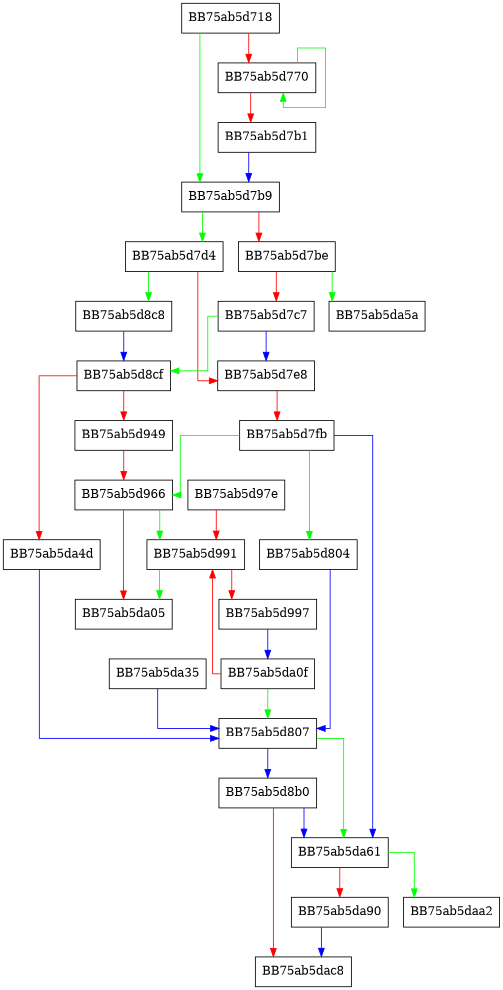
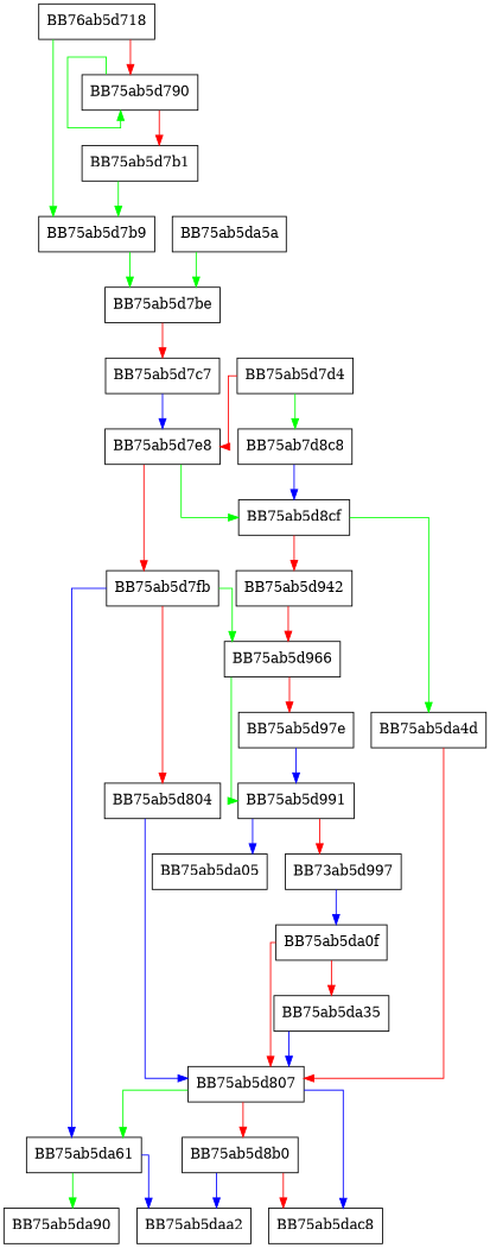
  digraph {
    splines=ortho
    node [shape=box]
    edge [color=red]
-   BB75ab5d718
+   BB75ab5d718 [label=BB76ab5d718]
    BB75ab5d7b9
-   BB75ab5d790 [label=BB75ab5d770]
+   BB75ab5d790
    BB75ab5d7d4
    BB75ab5d7be
    BB75ab5d7b1
    BB75ab5d7e8
-   BB75ab5d8c8
+   BB75ab5d8c8 [label=BB75ab7d8c8]
    BB75ab5da5a
    BB75ab5d7c7
    BB75ab5d8cf
    BB75ab5d7fb
    BB75ab5da61
    BB75ab5daa2
    BB75ab5da90
    BB75ab5da4d
-   BB75ab5d949
+   BB75ab5d949 [label=BB75ab5d942]
    BB75ab5d966
    BB75ab5d804
    BB75ab5d807
    BB75ab5d991
    BB75ab5d97e
    BB75ab5da05
-   BB75ab5d997
+   BB75ab5d997 [label=BB73ab5d997]
    BB75ab5d8b0
    BB75ab5dac8
    BB75ab5da0f
    BB75ab5da35
    BB75ab5d718 -> BB75ab5d7b9 [color=green]
    BB75ab5d718 -> BB75ab5d790
-   BB75ab5d7b9 -> BB75ab5d7d4 [color=green]
-   BB75ab5d7b9 -> BB75ab5d7be
+   BB75ab5d7b9 -> BB75ab5d7be [color=green]
    BB75ab5d790 -> BB75ab5d790 [color=green]
    BB75ab5d790 -> BB75ab5d7b1
    BB75ab5d7d4 -> BB75ab5d7e8
    BB75ab5d7d4 -> BB75ab5d8c8 [color=green]
-   BB75ab5d7be -> BB75ab5da5a [color=green]
+   BB75ab5da5a -> BB75ab5d7be [color=green]
    BB75ab5d7be -> BB75ab5d7c7
-   BB75ab5d7b1 -> BB75ab5d7b9 [color=blue]
-   BB75ab5d7c7 -> BB75ab5d8cf [color=green]
+   BB75ab5d7b1 -> BB75ab5d7b9 [color=green]
+   BB75ab5d7e8 -> BB75ab5d8cf [color=green]
    BB75ab5d7e8 -> BB75ab5d7fb
    BB75ab5d8c8 -> BB75ab5d8cf [color=blue]
    BB75ab5d7c7 -> BB75ab5d7e8 [color=blue]
-   BB75ab5d8cf -> BB75ab5da4d
+   BB75ab5d8cf -> BB75ab5da4d [color=green]
    BB75ab5d8cf -> BB75ab5d949
    BB75ab5d7fb -> BB75ab5da61 [color=blue]
    BB75ab5d7fb -> BB75ab5d966 [color=green]
-   BB75ab5d7fb -> BB75ab5d804 [color=green]
-   BB75ab5da61 -> BB75ab5daa2 [color=green]
-   BB75ab5da61 -> BB75ab5da90
-   BB75ab5da90 -> BB75ab5dac8 [color=blue]
-   BB75ab5da4d -> BB75ab5d807 [color=blue]
+   BB75ab5d7fb -> BB75ab5d804
+   BB75ab5da61 -> BB75ab5daa2 [color=blue]
+   BB75ab5da61 -> BB75ab5da90 [color=green]
+   BB75ab5d807 -> BB75ab5dac8 [color=blue]
+   BB75ab5da4d -> BB75ab5d807
    BB75ab5d949 -> BB75ab5d966
    BB75ab5d966 -> BB75ab5d991 [color=green]
-   BB75ab5d966 -> BB75ab5da05
+   BB75ab5d966 -> BB75ab5d97e
    BB75ab5d804 -> BB75ab5d807 [color=blue]
    BB75ab5d807 -> BB75ab5da61 [color=green]
-   BB75ab5d807 -> BB75ab5d8b0 [color=blue]
-   BB75ab5d991 -> BB75ab5da05 [color=green]
+   BB75ab5d807 -> BB75ab5d8b0
+   BB75ab5d991 -> BB75ab5da05 [color=blue]
    BB75ab5d991 -> BB75ab5d997
-   BB75ab5d97e -> BB75ab5d991
+   BB75ab5d97e -> BB75ab5d991 [color=blue]
    BB75ab5d997 -> BB75ab5da0f [color=blue]
-   BB75ab5d8b0 -> BB75ab5da61 [color=blue]
+   BB75ab5d8b0 -> BB75ab5daa2 [color=blue]
    BB75ab5d8b0 -> BB75ab5dac8
-   BB75ab5da0f -> BB75ab5d807 [color=green]
-   BB75ab5da0f -> BB75ab5d991
+   BB75ab5da0f -> BB75ab5d807
+   BB75ab5da0f -> BB75ab5da35
    BB75ab5da35 -> BB75ab5d807 [color=blue]
  }
